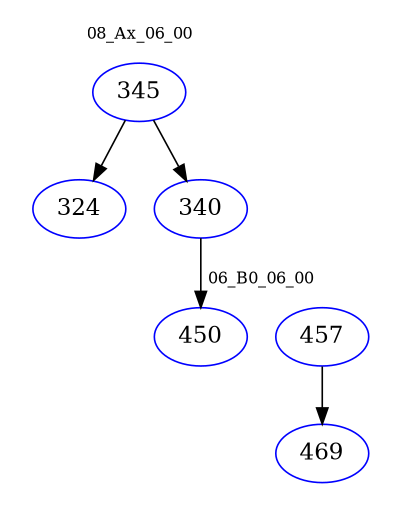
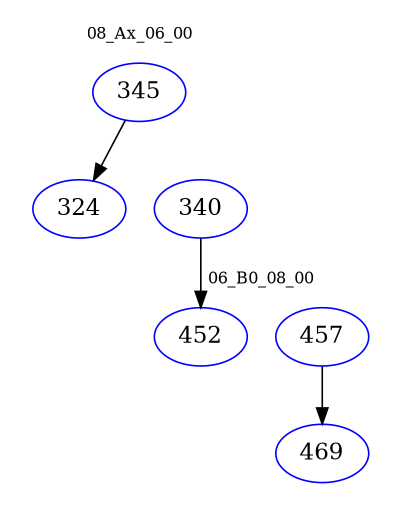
  digraph {
    node [color=blue]
    edge [color=black]
    n1 [label=345]
    n2 [label=324]
    n3 [label=340]
    n4 [label=457]
-   n5 [label=450]
+   n5 [label=452]
    n6 [label=469]
    subgraph cluster_1 {
      color=white
      fontsize=10
      label="08_Ax_06_00"
      n1
      n2
      n3
    }
    subgraph cluster_2 {
      color=white
      fontsize=10
-     label="06_B0_06_00"
+     label="06_B0_08_00"
      n4
      n5
      n6
    }
    n1 -> n2
-   n1 -> n3
    n3 -> n5
    n4 -> n6
  }
